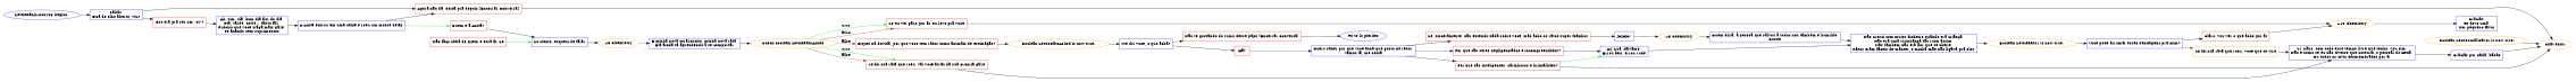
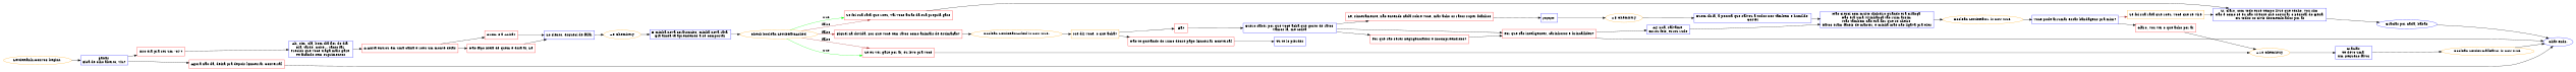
  digraph {
    rankdir=LR
    node [color=blue shape=box]
-   "LettieRank1Convo3 begins." [shape=""]
+   "LettieRank1Convo3 begins." [color=orange shape=""]
    n2 [label="Babas \nFica de olho aberto, viu?"]
    n3 [color=red label="Isso era pra ser um \"oi\"?"]
    n4 [color=red label="Agora não dá, deixa pra depois [Encerrar Conversa]"]
    n5 [label="Ah, sim, olá, bom dia flor do dia \nDia, tarde, noite… tanto faz \nPreciso que você traga mais gaze \nTô ficando sem suprimentos"]
-   "Chat ends." [color=orange shape=""]
-   n7 [label="A Anita entrou em uma caixa e roeu um monte delas"]
+   "Chat ends." [shape=""]
+   n7 [color=red label="A Anita entrou em uma caixa e roeu um monte delas"]
    n8 [color=red label="Quem é a Anita?"]
    n9 [color=red label="Não faço ideia de quem é essa aí, Lê"]
    n10 [label="Lo siento, esqueci de falar"]
    n11 [color=orange label="+5 Chemistry" shape=""]
    n12 [label="É minha nova corazoncito, minha nova rata \nEla ainda tá aprendendo a se comportar"]
    n13 [color=orange label="Check boolean LettieRatsAsked" shape=""]
    n14 [color=red label="Se eu ver gaze por aí, eu levo pra você"]
    n15 [color=red label="Se foi sua rata que roeu, vai você atrás da sua própria gaze"]
    n16 [color=red label="Fiquei na dúvida, por que você tem ratos como animais de estimação?"]
    n17 [color=orange label="+10 Chemistry" shape=""]
    n18 [label="Sí, claro, com todo esse tempo livre que tenho, vou sim \nNão é como se eu não tivesse que costurar o pessoal do Hexa \nOu todos os civis desmembrados por aí"]
    n19 [color=orange label="Boolean LettieRatsAsked is now true." shape=""]
    n20 [label="Gracias \nTe devo uma \nUm pequeno favor"]
-   n21 [label="Gracias por nada, babas"]
-   n22 [label="Me diz você, o que acha?"]
+   n21 [label="Gracias por nada, babas" shape=ellipse]
+   n22 [color=orange label="Me diz você, o que acha?"]
    n23 [color=orange label="Boolean LettieSmallFavor is now true." shape=""]
    n24 [color=red label="Hã?"]
    n25 [color=red label="Não tô gostando do rumo desse papo [Encerrar Conversa]"]
    n26 [label="Quero saber por que você acha que gosto de ratos \nVamos lá, me conta"]
-   n27 [label="Tú te lo pierdes" shape=ellipse]
+   n27 [label="Tú te lo pierdes"]
    n28 [color=red label="Por que são inteligentes, carinhosos e brincalhões?"]
    n29 [color=red label="Por que são seres negligenciados e incompreendidos?"]
    n30 [color=red label="Lê, sinceramente, não entendo nada sobre você, mas acho os ratos super fofinhos"]
    n31 [label="Ay, Lua, sálvame \nErrou feio, errou rude"]
    n32 [label="JAJAJA!"]
    n33 [label="Não cresci com muito dinheiro quando era criança \nNão era uma vizinhança tão ruim assim \nMas também não era flor que se cheire \nRatos eram fáceis de manter, e minha mãe não ligava pra eles"]
    n34 [color=orange label="+5 Chemistry" shape=""]
    n35 [color=orange label="Boolean LettieRats1 is now true." shape=""]
    n36 [label="Quem diria, a pessoa que salvou a todos nós também é humilde \nGostei"]
    n37 [label="Você pode arrumar essas bandagens pra mim?"]
    n38 [color=red label="Claro, vou ver o que acho por aí"]
    n39 [color=orange label="Se foi sua rata que roeu, você que se vire"]
    "LettieRank1Convo3 begins." -> n2
    n2 -> n3
    n2 -> n4
    n3 -> n5
    n4 -> "Chat ends."
    n5 -> n7
-   n7 -> n8 [color=green]
-   n7 -> n4
+   n7 -> n8
+   n7 -> n9
    n8 -> n10
-   n9 -> n10 [color=green]
+   n9 -> n10
    n10 -> n11
    n11 -> n12
    n12 -> n13
    n13 -> n14 [color=green label=true]
    n13 -> n14 [color=brown label=false]
    n13 -> n15 [color=green label=true]
    n13 -> n15 [color=brown label=false]
    n13 -> n16 [color=brown label=false]
    n14 -> n17
    n15 -> n18
    n16 -> n19
    n17 -> n20
    n18 -> n21
    n19 -> n22
+   n20 -> n23
    n21 -> "Chat ends."
    n22 -> n24
    n22 -> n25
    n23 -> "Chat ends."
    n24 -> n26
    n25 -> n27
    n26 -> n28
    n26 -> n29
    n26 -> n30
    n28 -> "Chat ends."
-   n28 -> n31 [color=green]
-   n29 -> n31
+   n28 -> n31
+   n29 -> n28
    n30 -> n32
    n31 -> n33
    n32 -> n34
    n33 -> n35
    n34 -> n36
    n35 -> n37
    n36 -> n33
    n37 -> n38
    n37 -> n39 [color=brown]
    n38 -> n17
    n39 -> n18
  }
